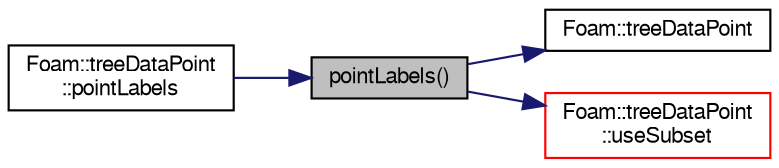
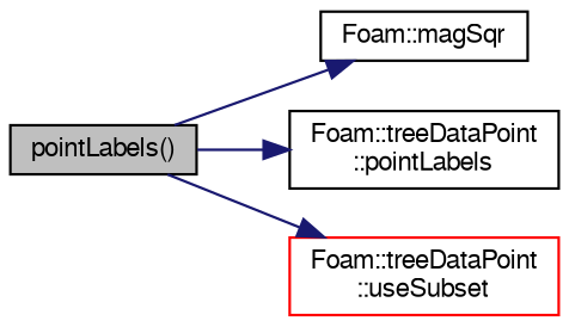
  digraph {
    rankdir=LR
    node [color=black fontname=FreeSans fontsize=10 shape=record]
    edge [color=midnightblue fontname=FreeSans fontsize=10 labelfontname=FreeSans labelfontsize=10 style=solid]
    n1 [fillcolor=grey75 fontcolor=black height=0.2 label="pointLabels()" style=filled width=0.4]
-   n2 [height=0.2 label="Foam::treeDataPoint" width=0.4]
+   n2 [height=0.2 label="Foam::magSqr" width=0.4]
    n3 [height=0.2 label="Foam::treeDataPoint\l::pointLabels" width=0.4]
    n4 [color=red height=0.2 label="Foam::treeDataPoint\l::useSubset" width=0.4]
    n1 -> n2
-   n3 -> n1
+   n1 -> n3
    n1 -> n4
  }
